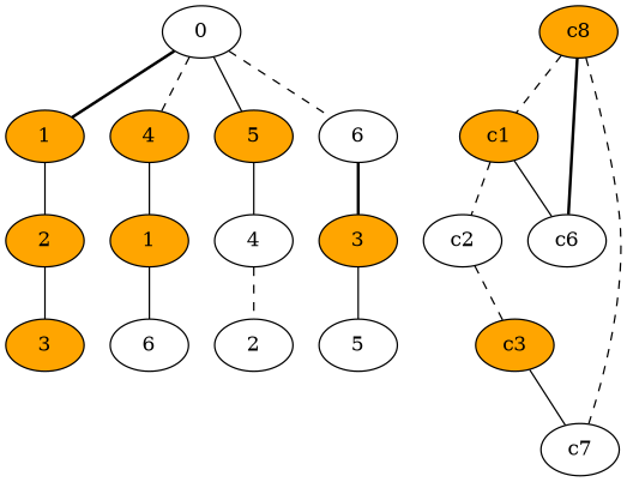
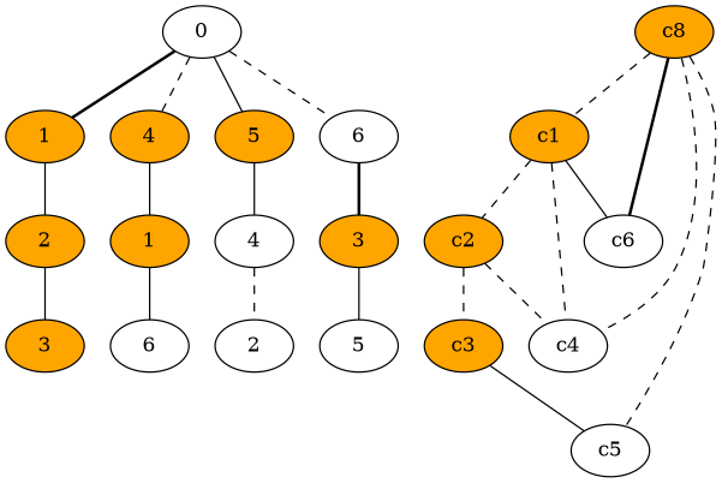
  graph {
    node [fillcolor=orange style=filled]
    edge [style=dashed]
    n1 [fillcolor=white label=0]
    n2 [label=1]
    n3 [label=4]
    n4 [label=5]
    n5 [fillcolor=white label=6]
    n6 [label=2]
    n7 [label=1]
    n8 [fillcolor=white label=4]
    n9 [label=3]
    n10 [label=3]
    n11 [fillcolor=white label=6]
    n12 [fillcolor=white label=2]
    n13 [fillcolor=white label=5]
    n14 [label=c8]
    c1
-   c5 [fillcolor=white label=c7]
+   c4 [fillcolor=white]
+   c5 [fillcolor=white]
    c6 [fillcolor=white]
-   c2 [fillcolor=white]
+   c2
    c3
    n1 -- n2 [style=bold]
    n1 -- n3
    n1 -- n4 [style=solid]
    n1 -- n5
    n2 -- n6 [style=solid]
    n3 -- n7 [style=solid]
    n4 -- n8 [style=solid]
    n5 -- n9 [style=bold]
    n6 -- n10 [style=solid]
    n7 -- n11 [style=solid]
    n8 -- n12
    n9 -- n13 [style=solid]
    n14 -- c1
+   n14 -- c4
    n14 -- c5
    n14 -- c6 [style=bold]
+   c1 -- c4
    c1 -- c6 [style=solid]
    c1 -- c2
+   c2 -- c4
    c2 -- c3
    c3 -- c5 [style=solid]
  }
